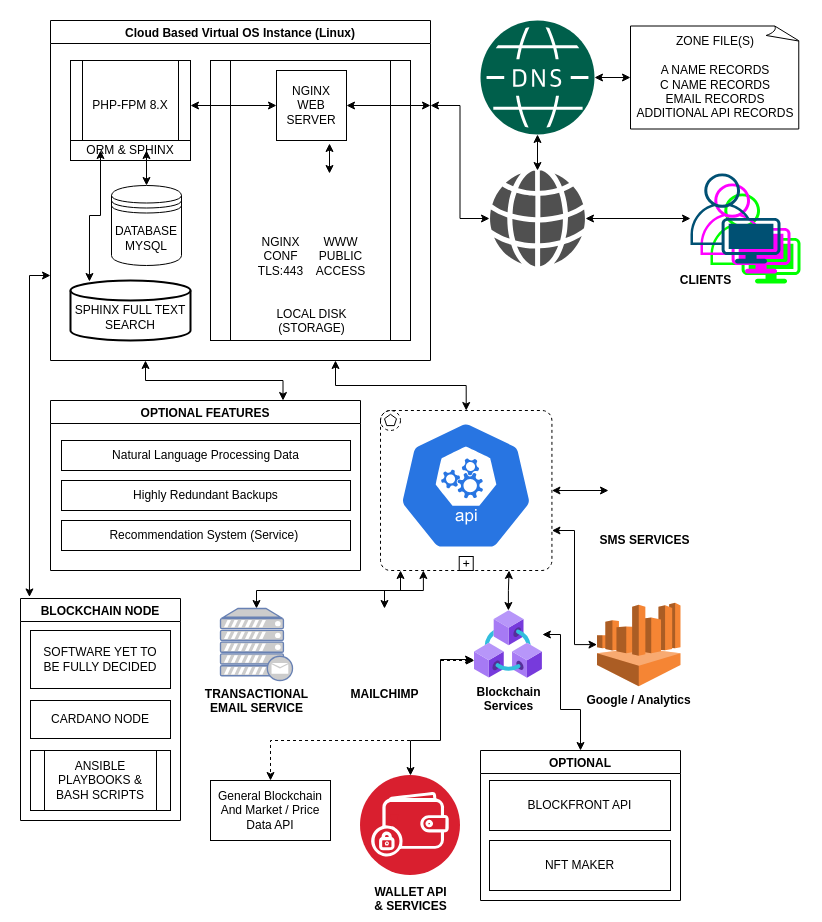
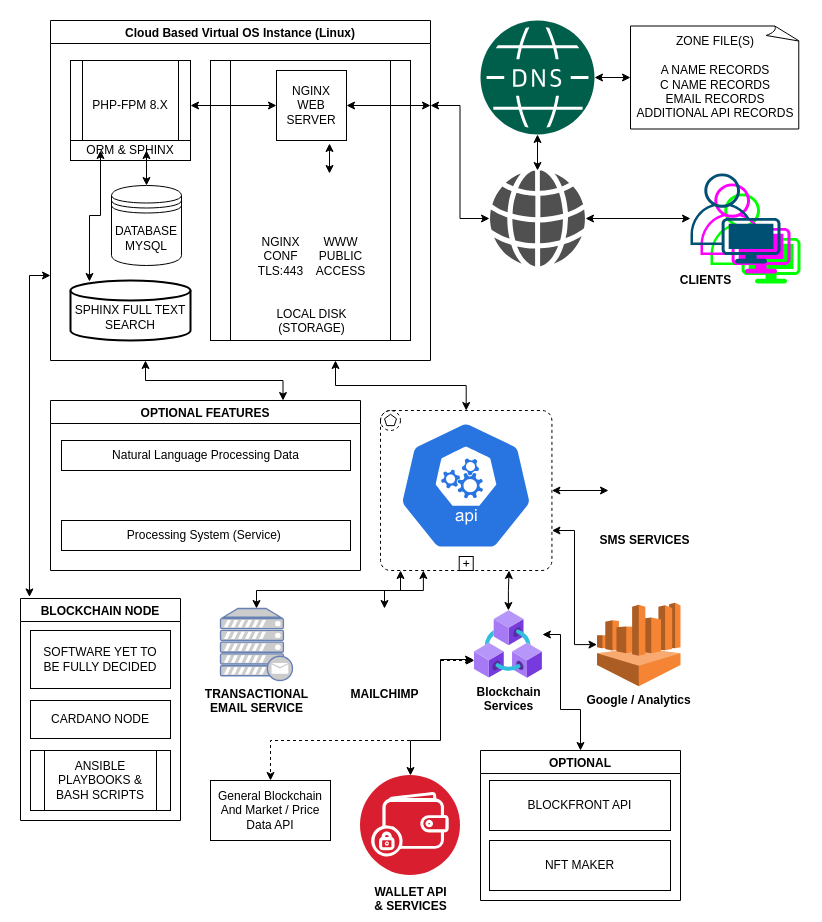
  <mxCell id="0" />
  <mxCell id="1" parent="0" />
  <mxCell id="2" style="edgeStyle=orthogonalEdgeStyle;rounded=0;orthogonalLoop=1;jettySize=auto;html=1;exitX=0.25;exitY=1;exitDx=0;exitDy=0;exitPerimeter=0;entryX=0.5;entryY=0;entryDx=0;entryDy=0;fontColor=#000000;startArrow=classic;startFill=1;" edge="1" parent="1" source="5" target="39"><mxGeometry relative="1" as="geometry" /></mxCell>
  <mxCell id="3" style="edgeStyle=orthogonalEdgeStyle;rounded=0;orthogonalLoop=1;jettySize=auto;html=1;entryX=0.5;entryY=0;entryDx=0;entryDy=0;entryPerimeter=0;fontColor=#000000;startArrow=classic;startFill=1;" edge="1" parent="1" source="5" target="40"><mxGeometry relative="1" as="geometry"><Array as="points"><mxPoint x="400" y="590" /><mxPoint x="256" y="590" /></Array></mxGeometry></mxCell>
  <mxCell id="4" style="edgeStyle=orthogonalEdgeStyle;rounded=0;orthogonalLoop=1;jettySize=auto;html=1;entryX=0;entryY=0.5;entryDx=0;entryDy=0;fontColor=#000000;startArrow=classic;startFill=1;" edge="1" parent="1" source="5" target="58"><mxGeometry relative="1" as="geometry" /></mxCell>
  <mxCell id="5" value="" style="points=[[0.25,0,0],[0.5,0,0],[0.75,0,0],[1,0.25,0],[1,0.5,0],[1,0.75,0],[0.75,1,0],[0.5,1,0],[0.25,1,0],[0,0.75,0],[0,0.5,0],[0,0.25,0]];shape=mxgraph.bpmn.task;whiteSpace=wrap;rectStyle=rounded;size=10;taskMarker=abstract;bpmnShapeType=subprocess;isLoopSub=1;outline=eventNonint;symbol=multiple;labelBackgroundColor=none;labelBorderColor=none;fontColor=#000000;strokeWidth=1;" vertex="1" parent="1"><mxGeometry x="380" y="410" width="171.43" height="160" as="geometry" /></mxCell>
  <mxCell id="6" style="edgeStyle=orthogonalEdgeStyle;rounded=0;orthogonalLoop=1;jettySize=auto;html=1;exitX=0.25;exitY=1;exitDx=0;exitDy=0;entryX=0.75;entryY=0;entryDx=0;entryDy=0;fontColor=#000000;startArrow=classic;startFill=1;" edge="1" parent="1" source="9" target="24"><mxGeometry relative="1" as="geometry" /></mxCell>
  <mxCell id="7" style="edgeStyle=orthogonalEdgeStyle;rounded=0;orthogonalLoop=1;jettySize=auto;html=1;exitX=0.75;exitY=1;exitDx=0;exitDy=0;entryX=0.5;entryY=0;entryDx=0;entryDy=0;entryPerimeter=0;fontColor=#000000;startArrow=classic;startFill=1;" edge="1" parent="1" source="9" target="5"><mxGeometry relative="1" as="geometry" /></mxCell>
  <mxCell id="8" style="edgeStyle=orthogonalEdgeStyle;rounded=0;orthogonalLoop=1;jettySize=auto;html=1;exitX=0;exitY=0.75;exitDx=0;exitDy=0;entryX=0.056;entryY=-0.007;entryDx=0;entryDy=0;entryPerimeter=0;fontColor=#000000;startArrow=classic;startFill=1;" edge="1" parent="1" source="9" target="44"><mxGeometry relative="1" as="geometry" /></mxCell>
  <mxCell id="9" value="Cloud Based Virtual OS Instance (Linux)" style="swimlane;" vertex="1" parent="1"><mxGeometry x="50" y="20" width="380" height="340" as="geometry" /></mxCell>
  <mxCell id="10" value="PHP-FPM 8.X" style="shape=process;whiteSpace=wrap;html=1;backgroundOutline=1;" vertex="1" parent="9"><mxGeometry x="20" y="40" width="120" height="90" as="geometry" /></mxCell>
  <mxCell id="11" value="" style="shape=process;whiteSpace=wrap;html=1;backgroundOutline=1;labelBackgroundColor=none;labelBorderColor=none;fontColor=#FFFFFF;strokeWidth=1;" vertex="1" parent="9"><mxGeometry x="160" y="40" width="200" height="280" as="geometry" /></mxCell>
  <mxCell id="12" style="edgeStyle=orthogonalEdgeStyle;rounded=0;orthogonalLoop=1;jettySize=auto;html=1;exitX=0.75;exitY=1;exitDx=0;exitDy=0;fontColor=#000000;startArrow=classic;startFill=1;" edge="1" parent="9"><mxGeometry relative="1" as="geometry"><mxPoint x="279" y="123" as="sourcePoint" /><mxPoint x="279" y="153" as="targetPoint" /><Array as="points"><mxPoint x="279" y="153" /></Array></mxGeometry></mxCell>
  <mxCell id="13" style="edgeStyle=orthogonalEdgeStyle;rounded=0;orthogonalLoop=1;jettySize=auto;html=1;exitX=0;exitY=0.5;exitDx=0;exitDy=0;entryX=1;entryY=0.5;entryDx=0;entryDy=0;fontColor=#000000;startArrow=classic;startFill=1;" edge="1" parent="9" source="14" target="10"><mxGeometry relative="1" as="geometry" /></mxCell>
  <mxCell id="14" value="NGINX&lt;br&gt;WEB&lt;br&gt;SERVER" style="whiteSpace=wrap;html=1;aspect=fixed;" vertex="1" parent="9"><mxGeometry x="226" y="50" width="70" height="70" as="geometry" /></mxCell>
  <mxCell id="15" value="ORM &amp;amp; SPHINX" style="rounded=0;whiteSpace=wrap;html=1;labelBackgroundColor=none;labelBorderColor=none;fontColor=#000000;strokeWidth=1;" vertex="1" parent="9"><mxGeometry x="20" y="120" width="120" height="20" as="geometry" /></mxCell>
  <mxCell id="16" style="edgeStyle=orthogonalEdgeStyle;rounded=0;orthogonalLoop=1;jettySize=auto;html=1;exitX=0.633;exitY=1;exitDx=0;exitDy=0;fontColor=#000000;startArrow=classic;startFill=1;exitPerimeter=0;" edge="1" parent="9" source="10" target="21"><mxGeometry relative="1" as="geometry"><Array as="points" /></mxGeometry></mxCell>
  <mxCell id="17" style="edgeStyle=orthogonalEdgeStyle;rounded=0;orthogonalLoop=1;jettySize=auto;html=1;exitX=0.25;exitY=1;exitDx=0;exitDy=0;entryX=0.158;entryY=0.017;entryDx=0;entryDy=0;entryPerimeter=0;fontColor=#000000;startArrow=classic;startFill=1;" edge="1" parent="9" source="10" target="22"><mxGeometry relative="1" as="geometry" /></mxCell>
  <mxCell id="18" value="LOCAL DISK&lt;br&gt;(STORAGE)" style="shape=image;html=1;verticalAlign=top;verticalLabelPosition=bottom;labelBackgroundColor=#ffffff;imageAspect=0;aspect=fixed;image=https://cdn2.iconfinder.com/data/icons/essential-web-3/50/folder-storage-organize-file-office-128.png;strokeWidth=1;" vertex="1" parent="9"><mxGeometry x="186" y="130" width="150" height="150" as="geometry" /></mxCell>
  <mxCell id="19" value="NGINX&lt;br&gt;CONF&lt;br&gt;TLS:443" style="shape=image;html=1;verticalAlign=top;verticalLabelPosition=bottom;labelBackgroundColor=#ffffff;imageAspect=0;aspect=fixed;image=https://cdn1.iconfinder.com/data/icons/hawcons/32/699032-icon-44-note-text-128.png;strokeWidth=1;" vertex="1" parent="9"><mxGeometry x="206" y="160" width="47.5" height="47.5" as="geometry" /></mxCell>
  <mxCell id="20" value="&lt;span&gt;WWW&lt;br&gt;PUBLIC&lt;br&gt;ACCESS&lt;br&gt;&lt;/span&gt;" style="shape=image;html=1;verticalAlign=top;verticalLabelPosition=bottom;labelBackgroundColor=none;imageAspect=0;aspect=fixed;image=https://cdn1.iconfinder.com/data/icons/hawcons/32/698952-icon-108-folder-bookmark-128.png;strokeWidth=1;labelBorderColor=none;imageBorder=none;imageBackground=none;" vertex="1" parent="9"><mxGeometry x="266" y="160" width="48" height="48" as="geometry" /></mxCell>
  <mxCell id="21" value="&lt;font color=&quot;#000000&quot;&gt;DATABASE&lt;br&gt;MYSQL&lt;br&gt;&lt;/font&gt;" style="shape=datastore;whiteSpace=wrap;html=1;labelBackgroundColor=none;labelBorderColor=none;fontColor=#FFFFFF;strokeWidth=1;" vertex="1" parent="9"><mxGeometry x="61" y="165" width="70" height="80" as="geometry" /></mxCell>
  <mxCell id="22" value="&lt;br&gt;SPHINX FULL TEXT&lt;br&gt;SEARCH" style="strokeWidth=2;html=1;shape=mxgraph.flowchart.database;whiteSpace=wrap;labelBackgroundColor=none;labelBorderColor=none;fontColor=#000000;" vertex="1" parent="9"><mxGeometry x="20" y="260" width="120" height="60" as="geometry" /></mxCell>
  <mxCell id="23" style="edgeStyle=orthogonalEdgeStyle;rounded=0;orthogonalLoop=1;jettySize=auto;html=1;exitX=1;exitY=0.25;exitDx=0;exitDy=0;entryX=1;entryY=0.5;entryDx=0;entryDy=0;fontColor=#000000;startArrow=classic;startFill=1;" edge="1" parent="9" source="9" target="14"><mxGeometry relative="1" as="geometry" /></mxCell>
  <mxCell id="24" value="OPTIONAL FEATURES" style="swimlane;labelBackgroundColor=none;labelBorderColor=none;fontColor=#000000;strokeWidth=1;" vertex="1" parent="1"><mxGeometry x="50" y="400" width="310" height="170" as="geometry" /></mxCell>
  <mxCell id="25" value="Natural Language Processing Data" style="rounded=0;whiteSpace=wrap;html=1;labelBackgroundColor=none;labelBorderColor=none;fontColor=#000000;strokeWidth=1;" vertex="1" parent="24"><mxGeometry x="11" y="40" width="289" height="30" as="geometry" /></mxCell>
- <mxCell id="26" value="Highly Redundant Backups" style="rounded=0;whiteSpace=wrap;html=1;labelBackgroundColor=none;labelBorderColor=none;fontColor=#000000;strokeWidth=1;" vertex="1" parent="24"><mxGeometry x="11" y="80" width="289" height="30" as="geometry" /></mxCell>
- <mxCell id="27" value="Recommendation System (Service)&amp;nbsp;" style="rounded=0;whiteSpace=wrap;html=1;labelBackgroundColor=none;labelBorderColor=none;fontColor=#000000;strokeWidth=1;" vertex="1" parent="24"><mxGeometry x="11" y="120" width="289" height="30" as="geometry" /></mxCell>
+ <mxCell id="27" value="Processing System (Service)&amp;nbsp;" style="rounded=0;whiteSpace=wrap;html=1;labelBackgroundColor=none;labelBorderColor=none;fontColor=#000000;strokeWidth=1;" vertex="1" parent="24"><mxGeometry x="11" y="120" width="289" height="30" as="geometry" /></mxCell>
  <mxCell id="28" value="" style="sketch=0;html=1;dashed=0;whitespace=wrap;fillColor=#2875E2;strokeColor=#ffffff;points=[[0.005,0.63,0],[0.1,0.2,0],[0.9,0.2,0],[0.5,0,0],[0.995,0.63,0],[0.72,0.99,0],[0.5,1,0],[0.28,0.99,0]];shape=mxgraph.kubernetes.icon;prIcon=api;labelBackgroundColor=none;labelBorderColor=none;fontColor=#000000;" vertex="1" parent="1"><mxGeometry x="390" y="420" width="150.89" height="130" as="geometry" /></mxCell>
  <mxCell id="29" value="" style="sketch=0;pointerEvents=1;shadow=0;dashed=0;html=1;strokeColor=none;fillColor=#005F4B;labelPosition=center;verticalLabelPosition=bottom;verticalAlign=top;align=center;outlineConnect=0;shape=mxgraph.veeam2.dns;labelBackgroundColor=none;labelBorderColor=none;fontColor=#000000;" vertex="1" parent="1"><mxGeometry x="480" y="20" width="114" height="114" as="geometry" /></mxCell>
  <mxCell id="30" style="edgeStyle=orthogonalEdgeStyle;rounded=0;orthogonalLoop=1;jettySize=auto;html=1;fontColor=#000000;startArrow=classic;startFill=1;" edge="1" parent="1" source="31" target="29"><mxGeometry relative="1" as="geometry" /></mxCell>
  <mxCell id="31" value="ZONE FILE(S)&lt;br&gt;&lt;br&gt;A NAME RECORDS&lt;br&gt;C NAME RECORDS&lt;br&gt;EMAIL RECORDS&lt;br&gt;ADDITIONAL API RECORDS" style="whiteSpace=wrap;html=1;shape=mxgraph.basic.document;labelBackgroundColor=none;labelBorderColor=none;fontColor=#000000;strokeWidth=1;" vertex="1" parent="1"><mxGeometry x="630" y="25.5" width="170" height="103" as="geometry" /></mxCell>
  <mxCell id="32" style="edgeStyle=orthogonalEdgeStyle;rounded=0;orthogonalLoop=1;jettySize=auto;html=1;fontColor=#000000;startArrow=classic;startFill=1;" edge="1" parent="1" source="34" target="29"><mxGeometry relative="1" as="geometry" /></mxCell>
  <mxCell id="33" style="edgeStyle=orthogonalEdgeStyle;rounded=0;orthogonalLoop=1;jettySize=auto;html=1;entryX=1;entryY=0.25;entryDx=0;entryDy=0;fontColor=#000000;startArrow=classic;startFill=1;" edge="1" parent="1" source="34" target="9"><mxGeometry relative="1" as="geometry" /></mxCell>
  <mxCell id="34" value="" style="sketch=0;pointerEvents=1;shadow=0;dashed=0;html=1;strokeColor=none;fillColor=#505050;labelPosition=center;verticalLabelPosition=bottom;verticalAlign=top;outlineConnect=0;align=center;shape=mxgraph.office.concepts.globe_internet;labelBackgroundColor=none;labelBorderColor=none;fontColor=#000000;" vertex="1" parent="1"><mxGeometry x="489" y="170" width="96" height="96" as="geometry" /></mxCell>
  <mxCell id="35" style="edgeStyle=orthogonalEdgeStyle;rounded=0;orthogonalLoop=1;jettySize=auto;html=1;entryX=0.5;entryY=0;entryDx=0;entryDy=0;fontColor=#000000;startArrow=classic;startFill=1;" edge="1" parent="1" source="38" target="41"><mxGeometry relative="1" as="geometry"><Array as="points"><mxPoint x="560" y="634" /><mxPoint x="560" y="709" /><mxPoint x="580" y="709" /></Array></mxGeometry></mxCell>
  <mxCell id="36" style="edgeStyle=orthogonalEdgeStyle;rounded=0;orthogonalLoop=1;jettySize=auto;html=1;entryX=0.75;entryY=1;entryDx=0;entryDy=0;entryPerimeter=0;fontColor=#000000;startArrow=classic;startFill=1;" edge="1" parent="1" source="38" target="5"><mxGeometry relative="1" as="geometry" /></mxCell>
  <mxCell id="37" style="edgeStyle=orthogonalEdgeStyle;rounded=0;orthogonalLoop=1;jettySize=auto;html=1;fontColor=#000000;startArrow=classic;startFill=1;dashed=1;" edge="1" parent="1" source="38" target="59"><mxGeometry relative="1" as="geometry"><Array as="points"><mxPoint x="440" y="660" /><mxPoint x="440" y="740" /><mxPoint x="270" y="740" /></Array></mxGeometry></mxCell>
  <mxCell id="38" value="&lt;b&gt;Blockchain&lt;br&gt;Services&lt;/b&gt;" style="aspect=fixed;html=1;points=[];align=center;image;fontSize=12;image=img/lib/azure2/blockchain/Azure_Blockchain_Service.svg;labelBackgroundColor=none;labelBorderColor=none;fontColor=#000000;strokeWidth=1;" vertex="1" parent="1"><mxGeometry x="473.89" y="610" width="68" height="68" as="geometry" /></mxCell>
  <mxCell id="39" value="&lt;b&gt;MAILCHIMP&lt;/b&gt;" style="shape=image;html=1;verticalAlign=top;verticalLabelPosition=bottom;labelBackgroundColor=#ffffff;imageAspect=0;aspect=fixed;image=https://cdn0.iconfinder.com/data/icons/font-awesome-brands-vol-1/512/mailchimp-128.png;labelBorderColor=none;fontColor=#000000;strokeWidth=1;" vertex="1" parent="1"><mxGeometry x="348" y="608" width="72" height="72" as="geometry" /></mxCell>
  <mxCell id="40" value="&lt;font color=&quot;#000000&quot;&gt;&lt;b&gt;TRANSACTIONAL&lt;br&gt;EMAIL SERVICE&lt;/b&gt;&lt;/font&gt;" style="fontColor=#0066CC;verticalAlign=top;verticalLabelPosition=bottom;labelPosition=center;align=center;html=1;outlineConnect=0;fillColor=#CCCCCC;strokeColor=#6881B3;gradientColor=none;gradientDirection=north;strokeWidth=2;shape=mxgraph.networks.mail_server;labelBackgroundColor=none;labelBorderColor=none;" vertex="1" parent="1"><mxGeometry x="220" y="608" width="72" height="72" as="geometry" /></mxCell>
  <mxCell id="41" value="OPTIONAL" style="swimlane;labelBackgroundColor=none;labelBorderColor=none;fontColor=#000000;strokeWidth=1;" vertex="1" parent="1"><mxGeometry x="480" y="750" width="200" height="150" as="geometry" /></mxCell>
  <mxCell id="42" value="BLOCKFRONT API" style="rounded=0;whiteSpace=wrap;html=1;labelBackgroundColor=none;labelBorderColor=none;fontColor=#000000;strokeWidth=1;" vertex="1" parent="41"><mxGeometry x="9" y="30" width="181" height="50" as="geometry" /></mxCell>
  <mxCell id="43" value="NFT MAKER" style="rounded=0;whiteSpace=wrap;html=1;labelBackgroundColor=none;labelBorderColor=none;fontColor=#000000;strokeWidth=1;" vertex="1" parent="41"><mxGeometry x="9" y="90" width="181" height="50" as="geometry" /></mxCell>
  <mxCell id="44" value="BLOCKCHAIN NODE" style="swimlane;labelBackgroundColor=none;labelBorderColor=none;fontColor=#000000;strokeWidth=1;" vertex="1" parent="1"><mxGeometry x="20" y="598" width="160" height="222" as="geometry" /></mxCell>
  <mxCell id="45" value="SOFTWARE YET TO&lt;br&gt;BE FULLY DECIDED" style="rounded=0;whiteSpace=wrap;html=1;labelBackgroundColor=none;labelBorderColor=none;fontColor=#000000;strokeWidth=1;" vertex="1" parent="44"><mxGeometry x="10" y="32" width="140" height="58" as="geometry" /></mxCell>
  <mxCell id="46" value="CARDANO NODE" style="rounded=0;whiteSpace=wrap;html=1;labelBackgroundColor=none;labelBorderColor=none;fontColor=#000000;strokeWidth=1;" vertex="1" parent="44"><mxGeometry x="10" y="102" width="140" height="38" as="geometry" /></mxCell>
  <mxCell id="47" value="ANSIBLE&lt;br&gt;PLAYBOOKS &amp;amp;&lt;br&gt;BASH SCRIPTS" style="shape=process;whiteSpace=wrap;html=1;backgroundOutline=1;labelBackgroundColor=none;labelBorderColor=none;strokeWidth=1;" vertex="1" parent="44"><mxGeometry x="10" y="152" width="140" height="60" as="geometry" /></mxCell>
  <mxCell id="48" value="" style="group" vertex="1" connectable="0" parent="1"><mxGeometry x="670" y="173" width="130" height="117" as="geometry" /></mxCell>
  <mxCell id="49" value="" style="points=[[0.35,0,0],[0.98,0.51,0],[1,0.71,0],[0.67,1,0],[0,0.795,0],[0,0.65,0]];verticalLabelPosition=bottom;sketch=0;html=1;verticalAlign=top;aspect=fixed;align=center;pointerEvents=1;shape=mxgraph.cisco19.user;fillColor=#00FF00;strokeColor=#d79b00;labelBackgroundColor=none;labelBorderColor=none;" vertex="1" parent="48"><mxGeometry x="40" y="20" width="90" height="90" as="geometry" /></mxCell>
  <mxCell id="50" value="" style="points=[[0.35,0,0],[0.98,0.51,0],[1,0.71,0],[0.67,1,0],[0,0.795,0],[0,0.65,0]];verticalLabelPosition=bottom;sketch=0;html=1;verticalAlign=top;aspect=fixed;align=center;pointerEvents=1;shape=mxgraph.cisco19.user;fillColor=#FF00FF;strokeColor=none;labelBackgroundColor=none;labelBorderColor=none;fontColor=#000000;" vertex="1" parent="48"><mxGeometry x="30" y="10" width="90" height="90" as="geometry" /></mxCell>
  <mxCell id="51" value="" style="points=[[0.35,0,0],[0.98,0.51,0],[1,0.71,0],[0.67,1,0],[0,0.795,0],[0,0.65,0]];verticalLabelPosition=bottom;sketch=0;html=1;verticalAlign=top;aspect=fixed;align=center;pointerEvents=1;shape=mxgraph.cisco19.user;fillColor=#005073;strokeColor=none;labelBackgroundColor=none;labelBorderColor=none;fontColor=#000000;" vertex="1" parent="48"><mxGeometry x="20" width="90" height="90" as="geometry" /></mxCell>
  <mxCell id="52" value="&lt;b&gt;CLIENTS&lt;/b&gt;" style="text;html=1;align=center;verticalAlign=middle;resizable=0;points=[];autosize=1;strokeColor=none;fillColor=none;fontColor=#000000;" vertex="1" parent="48"><mxGeometry y="97" width="70" height="20" as="geometry" /></mxCell>
  <mxCell id="53" style="edgeStyle=orthogonalEdgeStyle;rounded=0;orthogonalLoop=1;jettySize=auto;html=1;fontColor=#000000;startArrow=classic;startFill=1;" edge="1" parent="1" source="51" target="34"><mxGeometry relative="1" as="geometry" /></mxCell>
  <mxCell id="54" style="edgeStyle=orthogonalEdgeStyle;rounded=0;orthogonalLoop=1;jettySize=auto;html=1;entryX=1;entryY=0.75;entryDx=0;entryDy=0;entryPerimeter=0;fontColor=#000000;startArrow=classic;startFill=1;" edge="1" parent="1" source="55" target="5"><mxGeometry relative="1" as="geometry" /></mxCell>
  <mxCell id="55" value="&lt;b&gt;Google / Analytics&lt;/b&gt;" style="outlineConnect=0;dashed=0;verticalLabelPosition=bottom;verticalAlign=top;align=center;html=1;shape=mxgraph.aws3.athena;fillColor=#F58534;gradientColor=none;labelBackgroundColor=none;labelBorderColor=none;fontColor=#000000;strokeWidth=1;" vertex="1" parent="1"><mxGeometry x="596.5" y="602.25" width="83.5" height="83.5" as="geometry" /></mxCell>
  <mxCell id="56" style="edgeStyle=orthogonalEdgeStyle;rounded=0;orthogonalLoop=1;jettySize=auto;html=1;exitX=0.5;exitY=0;exitDx=0;exitDy=0;fontColor=#000000;startArrow=classic;startFill=1;entryX=-0.013;entryY=0.721;entryDx=0;entryDy=0;entryPerimeter=0;" edge="1" parent="1" source="57" target="38"><mxGeometry relative="1" as="geometry"><mxPoint x="440" y="700" as="targetPoint" /><Array as="points"><mxPoint x="410" y="740" /><mxPoint x="440" y="740" /><mxPoint x="440" y="659" /></Array></mxGeometry></mxCell>
  <mxCell id="57" value="&lt;font color=&quot;#000000&quot;&gt;&lt;b&gt;WALLET API&lt;br&gt;&amp;amp; SERVICES&lt;br&gt;&lt;/b&gt;&lt;/font&gt;" style="aspect=fixed;perimeter=ellipsePerimeter;html=1;align=center;shadow=0;dashed=0;fontColor=#4277BB;labelBackgroundColor=#ffffff;fontSize=12;spacingTop=3;image;image=img/lib/ibm/blockchain/wallet.svg;labelBorderColor=none;strokeWidth=1;fillColor=#00FF00;" vertex="1" parent="1"><mxGeometry x="360" y="775" width="100" height="100" as="geometry" /></mxCell>
  <mxCell id="58" value="&lt;b&gt;SMS SERVICES&lt;/b&gt;" style="shape=image;html=1;verticalAlign=top;verticalLabelPosition=bottom;labelBackgroundColor=#ffffff;imageAspect=0;aspect=fixed;image=https://cdn1.iconfinder.com/data/icons/ios-11-glyphs/30/sms-128.png;labelBorderColor=none;fontColor=#000000;strokeWidth=1;fillColor=#00FF00;" vertex="1" parent="1"><mxGeometry x="608" y="454" width="72" height="72" as="geometry" /></mxCell>
  <mxCell id="59" value="General Blockchain&lt;br&gt;And Market / Price&lt;br&gt;Data API" style="rounded=0;whiteSpace=wrap;html=1;labelBackgroundColor=none;labelBorderColor=none;strokeWidth=1;" vertex="1" parent="1"><mxGeometry x="210" y="780" width="120" height="60" as="geometry" /></mxCell>
